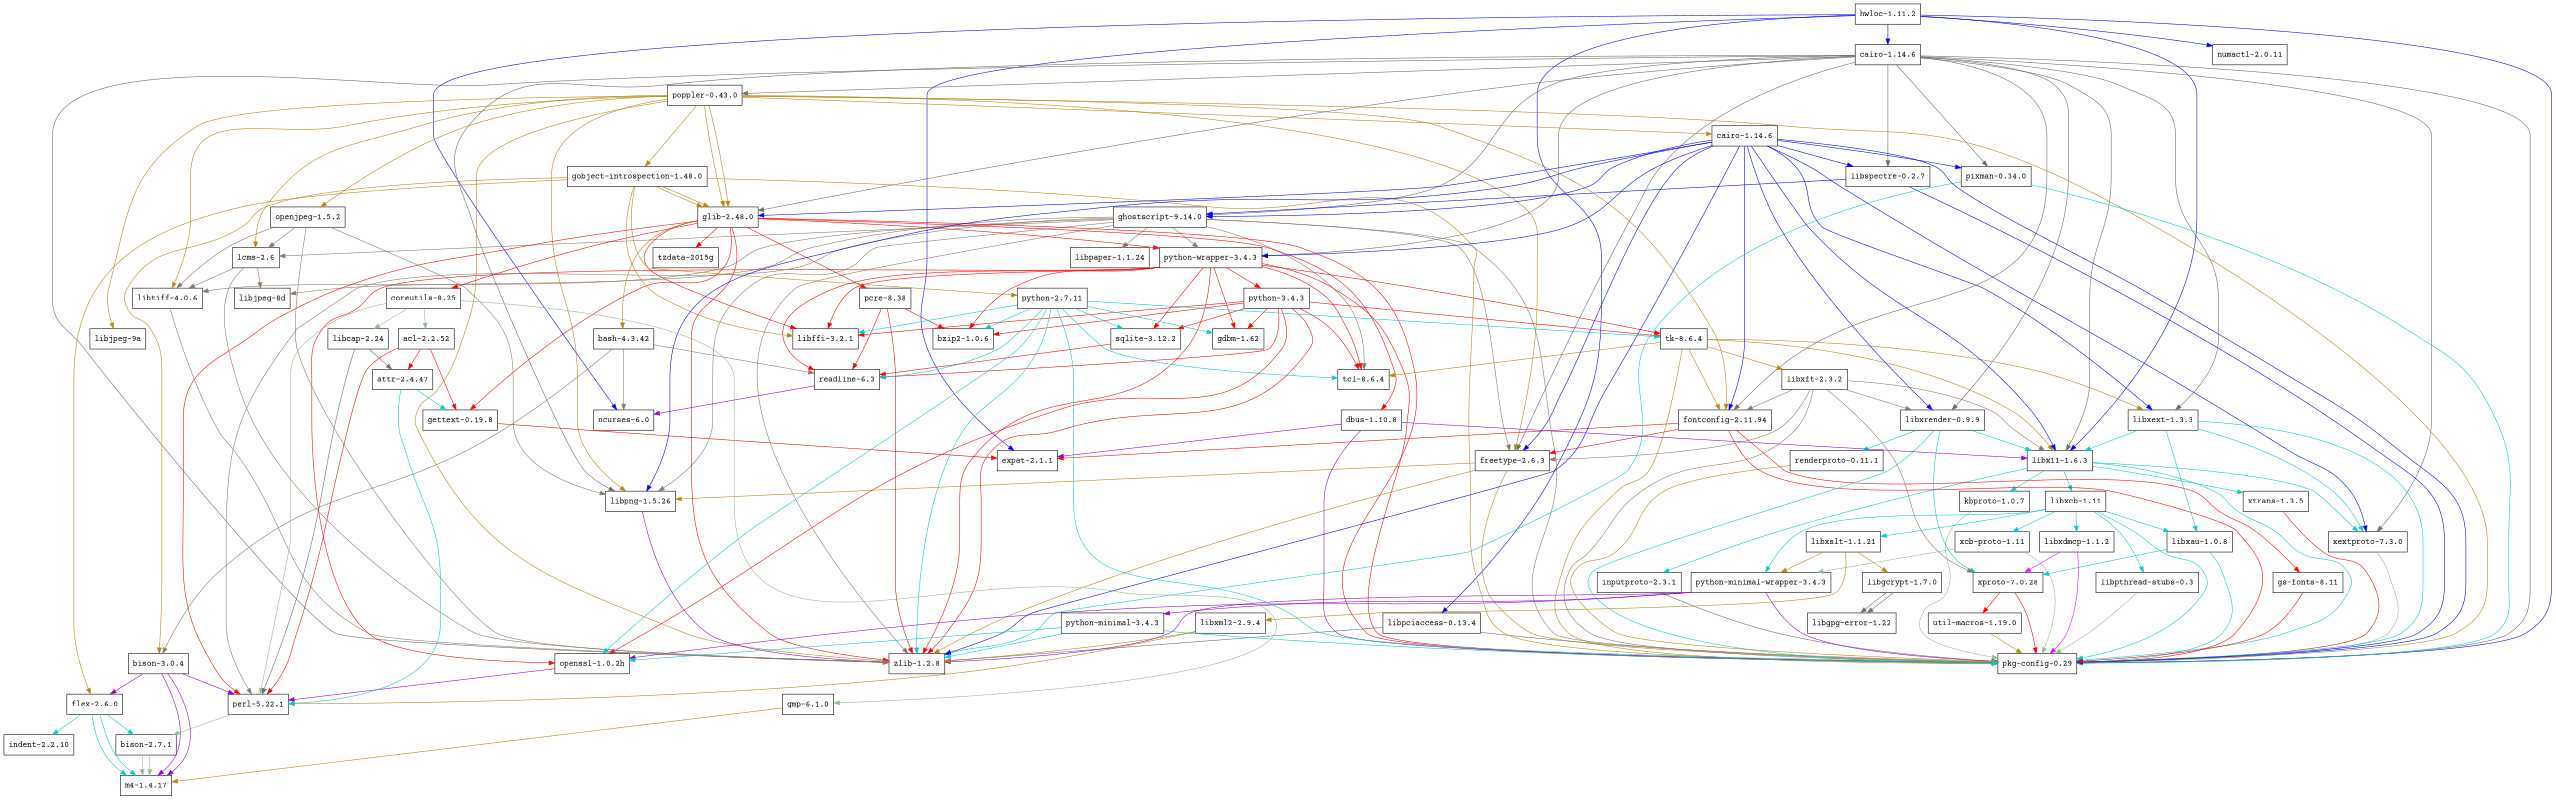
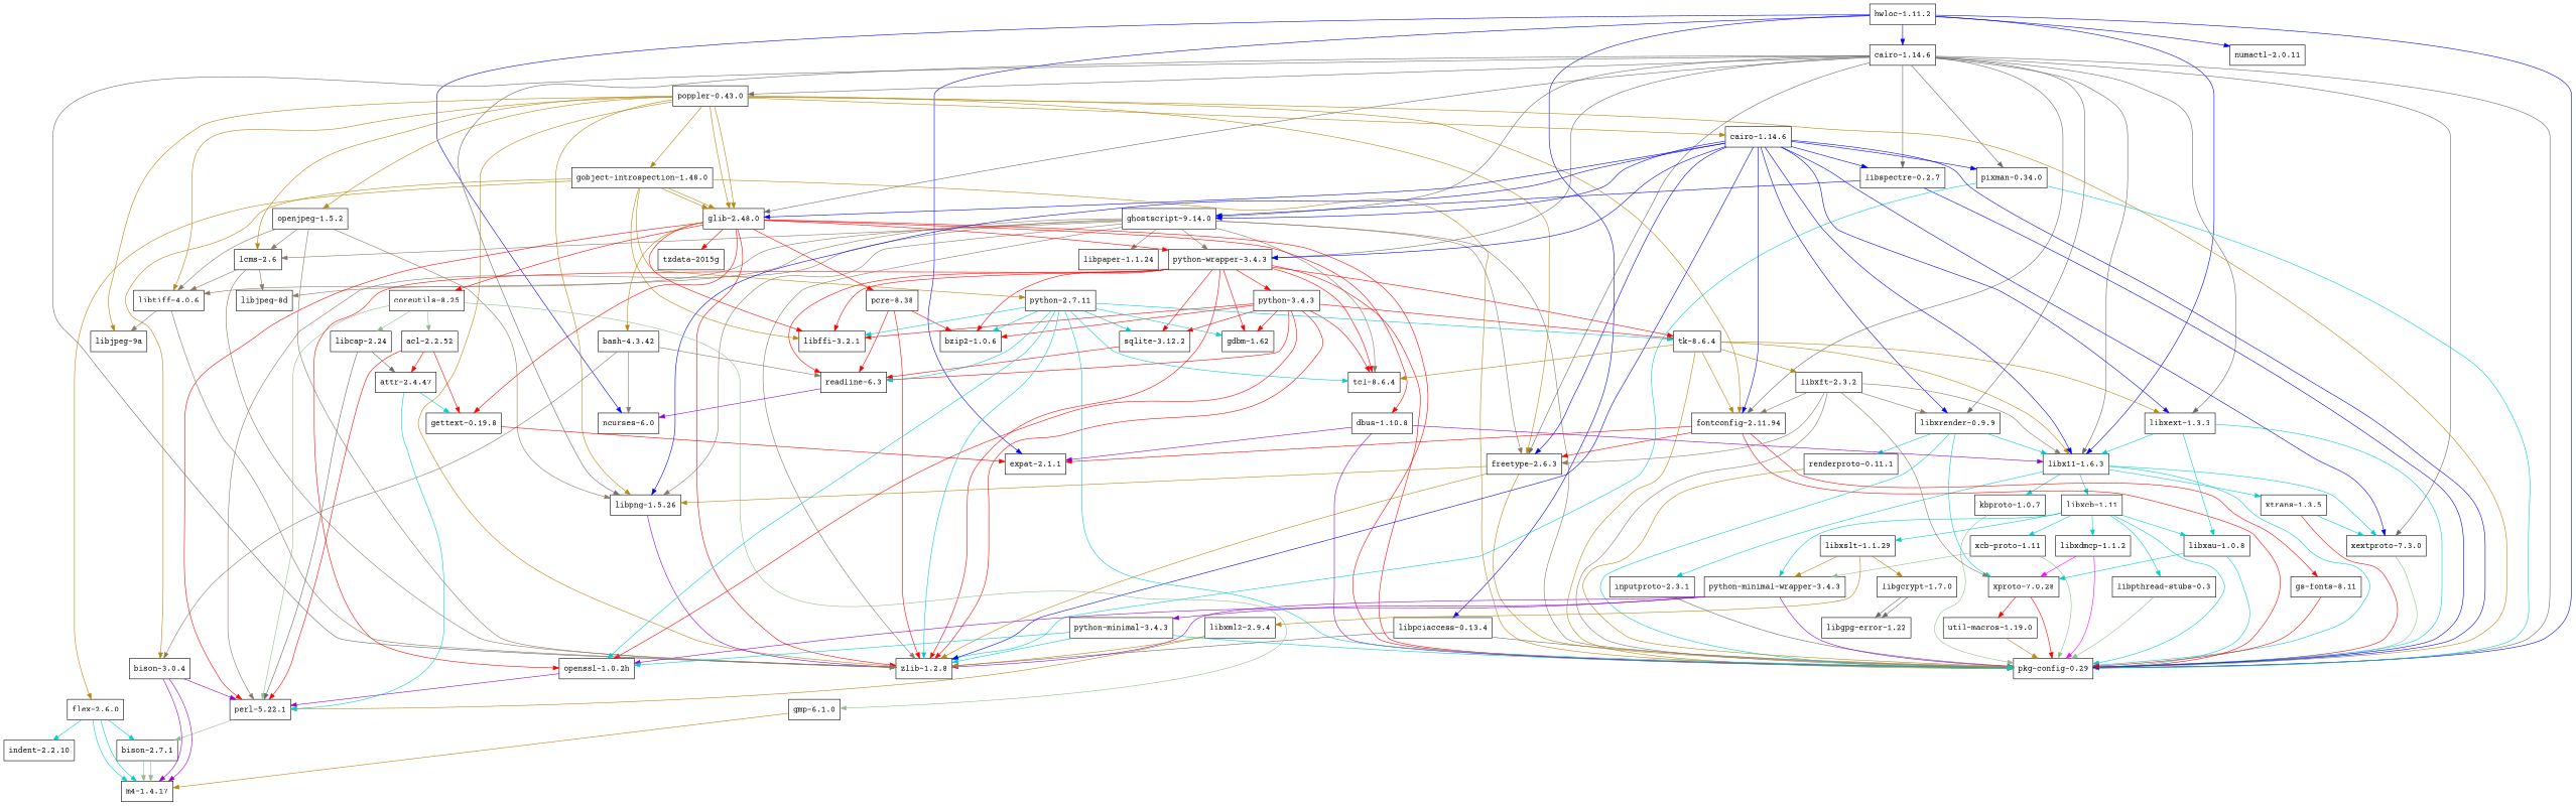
  digraph {
    fontname="Courier Prime"
    node [fontname="Courier Prime" shape=box]
    edge [color=red fontname="Courier Prime"]
    n1 [label="hwloc-1.11.2"]
    n2 [label="pkg-config-0.29"]
    n3 [label="libx11-1.6.3"]
    n4 [label="cairo-1.14.6"]
    n5 [label="ncurses-6.0"]
    n6 [label="expat-2.1.1"]
    n7 [label="numactl-2.0.11"]
    n8 [label="libpciaccess-0.13.4"]
    n9 [label="inputproto-2.3.1"]
    n10 [label="xextproto-7.3.0"]
    n11 [label="xtrans-1.3.5"]
    n12 [label="kbproto-1.0.7"]
    n13 [label="libxcb-1.11"]
    n14 [label="zlib-1.2.8"]
    n15 [label="python-wrapper-3.4.3"]
    n16 [label="ghostscript-9.14.0"]
    n17 [label="libspectre-0.2.7"]
    n18 [label="poppler-0.43.0"]
    n19 [label="fontconfig-2.11.94"]
    n20 [label="freetype-2.6.3"]
    n21 [label="glib-2.48.0"]
    n22 [label="libpng-1.5.26"]
    n23 [label="libxext-1.3.3"]
    n24 [label="libxrender-0.9.9"]
    n25 [label="pixman-0.34.0"]
    n26 [label="python-minimal-wrapper-3.4.3"]
    n27 [label="xcb-proto-1.11"]
-   n28 [label="libxslt-1.1.21"]
+   n28 [label="libxslt-1.1.29"]
    n29 [label="libpthread-stubs-0.3"]
    n30 [label="libxau-1.0.8"]
    n31 [label="libxdmcp-1.1.2"]
    n32 [label="openssl-1.0.2h"]
    n33 [label="bzip2-1.0.6"]
    n34 [label="gdbm-1.62"]
    n35 [label="libffi-3.2.1"]
    n36 [label="sqlite-3.12.2"]
    n37 [label="readline-6.3"]
    n38 [label="tcl-8.6.4"]
    n39 [label="tk-8.6.4"]
    n40 [label="python-3.4.3"]
    n41 [label="perl-5.22.1"]
    n42 [label="lcms-2.6"]
    n43 [label="libjpeg-8d"]
    n44 [label="libpaper-1.1.24"]
    n45 [label="libtiff-4.0.6"]
    n46 [label="libjpeg-9a"]
    n47 [label="gobject-introspection-1.48.0"]
    n48 [label="openjpeg-1.5.2"]
    n49 [label="cairo-1.14.6"]
    n50 [label="gs-fonts-8.11"]
    n51 [label="gettext-0.19.8"]
    n52 [label="dbus-1.10.8"]
    n53 [label="bash-4.3.42"]
    n54 [label="coreutils-8.25"]
    n55 [label="tzdata-2015g"]
    n56 [label="pcre-8.38"]
    n57 [label="xproto-7.0.28"]
    n58 [label="renderproto-0.11.1"]
    n59 [label="python-minimal-3.4.3"]
    n60 [label="libgcrypt-1.7.0"]
    n61 [label="libxml2-2.9.4"]
    n62 [label="libgpg-error-1.22"]
    n63 [label="util-macros-1.19.0"]
    n64 [label="bison-2.7.1"]
    n65 [label="libxft-2.3.2"]
    n66 [label="bison-3.0.4"]
    n67 [label="flex-2.6.0"]
    n68 [label="python-2.7.11"]
    n69 [label="acl-2.2.52"]
    n70 [label="gmp-6.1.0"]
    n71 [label="libcap-2.24"]
    n72 [label="m4-1.4.17"]
    n73 [label="indent-2.2.10"]
    n74 [label="attr-2.4.47"]
    n1 -> n2 [color=blue]
    n1 -> n3 [color=blue]
    n1 -> n4 [color=blue]
    n1 -> n5 [color=blue]
    n1 -> n6 [color=blue]
    n1 -> n7 [color=blue]
    n1 -> n8 [color=blue]
    n3 -> n2 [color=cyan3]
    n3 -> n9 [color=cyan3]
    n3 -> n10 [color=cyan3]
    n3 -> n11 [color=cyan3]
    n3 -> n12 [color=cyan3]
    n3 -> n13 [color=cyan3]
    n4 -> n2 [color=dimgrey]
    n4 -> n3 [color=dimgrey]
    n4 -> n10 [color=dimgrey]
    n4 -> n14 [color=dimgrey]
    n4 -> n15 [color=dimgrey]
    n4 -> n16 [color=dimgrey]
    n4 -> n17 [color=dimgrey]
    n4 -> n18 [color=dimgrey]
    n4 -> n19 [color=dimgrey]
    n4 -> n20 [color=dimgrey]
    n4 -> n21 [color=dimgrey]
    n4 -> n22 [color=dimgrey]
    n4 -> n23 [color=dimgrey]
    n4 -> n24 [color=dimgrey]
    n4 -> n25 [color=dimgrey]
    n8 -> n2 [color=dimgrey]
    n8 -> n14 [color=dimgrey]
    n9 -> n2 [color=dimgrey]
    n10 -> n2 [color=darkseagreen]
    n11 -> n2
    n12 -> n2 [color=darkseagreen]
    n13 -> n2 [color=cyan3]
    n13 -> n26 [color=cyan3]
    n13 -> n27 [color=cyan3]
    n13 -> n28 [color=cyan3]
    n13 -> n29 [color=cyan3]
    n13 -> n30 [color=cyan3]
    n13 -> n31 [color=cyan3]
    n15 -> n2
    n15 -> n14
    n15 -> n32
    n15 -> n33
    n15 -> n34
    n15 -> n35
    n15 -> n36
    n15 -> n37
    n15 -> n38
    n15 -> n39
    n15 -> n40
    n16 -> n2 [color=peachpuff4]
    n16 -> n14 [color=peachpuff4]
    n16 -> n15 [color=peachpuff4]
    n16 -> n20 [color=peachpuff4]
    n16 -> n22 [color=peachpuff4]
    n16 -> n38 [color=peachpuff4]
    n16 -> n41 [color=peachpuff4]
    n16 -> n42 [color=peachpuff4]
    n16 -> n43 [color=peachpuff4]
    n16 -> n44 [color=peachpuff4]
    n16 -> n45 [color=peachpuff4]
    n17 -> n2 [color=blue]
    n17 -> n16 [color=blue]
    n18 -> n2 [color=darkgoldenrod]
    n18 -> n14 [color=darkgoldenrod]
    n18 -> n19 [color=darkgoldenrod]
    n18 -> n20 [color=darkgoldenrod]
    n18 -> n21 [color=darkgoldenrod]
    n18 -> n21 [color=darkgoldenrod]
    n18 -> n22 [color=darkgoldenrod]
    n18 -> n42 [color=darkgoldenrod]
    n18 -> n45 [color=darkgoldenrod]
    n18 -> n46 [color=darkgoldenrod]
    n18 -> n47 [color=darkgoldenrod]
    n18 -> n48 [color=darkgoldenrod]
    n18 -> n49 [color=darkgoldenrod]
    n19 -> n2
    n19 -> n6
    n19 -> n20
    n19 -> n50
    n20 -> n2 [color=darkgoldenrod]
    n20 -> n14 [color=darkgoldenrod]
    n20 -> n22 [color=darkgoldenrod]
    n21 -> n2
    n21 -> n14
    n21 -> n15
    n21 -> n35
    n21 -> n41
    n21 -> n51
    n21 -> n52
    n21 -> n53 [color=darkgoldenrod]
    n21 -> n54
    n21 -> n55
    n21 -> n56
    n22 -> n14 [color=darkviolet]
    n23 -> n2 [color=cyan3]
    n23 -> n3 [color=cyan3]
-   n23 -> n10 [color=cyan3]
+   n11 -> n10 [color=cyan3]
    n23 -> n30 [color=cyan3]
    n24 -> n2 [color=cyan3]
    n24 -> n3 [color=cyan3]
    n24 -> n57 [color=cyan3]
    n24 -> n58 [color=cyan3]
    n25 -> n2 [color=cyan3]
    n25 -> n14 [color=cyan3]
    n26 -> n2 [color=darkviolet]
    n26 -> n14 [color=darkviolet]
    n26 -> n32 [color=darkviolet]
    n26 -> n59 [color=darkviolet]
    n27 -> n2 [color=darkseagreen]
    n27 -> n26 [color=darkseagreen]
    n28 -> n26 [color=darkgoldenrod]
    n28 -> n60 [color=darkgoldenrod]
    n28 -> n61 [color=darkgoldenrod]
    n29 -> n2 [color=darkseagreen]
    n30 -> n2 [color=cyan3]
    n30 -> n57 [color=cyan3]
    n31 -> n2 [color=magenta]
    n31 -> n57 [color=magenta]
    n32 -> n41 [color=darkviolet]
    n36 -> n37
    n37 -> n5 [color=darkviolet]
    n39 -> n2 [color=darkgoldenrod]
    n39 -> n3 [color=darkgoldenrod]
    n39 -> n19 [color=darkgoldenrod]
    n39 -> n23 [color=darkgoldenrod]
    n39 -> n38 [color=darkgoldenrod]
    n39 -> n65 [color=darkgoldenrod]
    n40 -> n14
    n40 -> n32
    n40 -> n33
    n40 -> n34
    n40 -> n35
    n40 -> n36
    n40 -> n37
    n40 -> n38
    n40 -> n39
    n41 -> n64 [color=darkseagreen]
    n42 -> n14 [color=peachpuff4]
    n42 -> n43 [color=peachpuff4]
    n42 -> n45 [color=peachpuff4]
    n45 -> n14 [color=peachpuff4]
+   n45 -> n46 [color=peachpuff4]
    n47 -> n2 [color=darkgoldenrod]
    n47 -> n21 [color=darkgoldenrod]
    n47 -> n21 [color=darkgoldenrod]
    n47 -> n35 [color=darkgoldenrod]
    n47 -> n66 [color=darkgoldenrod]
    n47 -> n67 [color=darkgoldenrod]
    n47 -> n68 [color=darkgoldenrod]
    n48 -> n14 [color=peachpuff4]
    n48 -> n22 [color=peachpuff4]
    n48 -> n42 [color=peachpuff4]
    n48 -> n45 [color=peachpuff4]
    n49 -> n2 [color=blue]
    n49 -> n3 [color=blue]
    n49 -> n10 [color=blue]
    n49 -> n14 [color=blue]
    n49 -> n15 [color=blue]
    n49 -> n16 [color=blue]
    n49 -> n17 [color=blue]
    n49 -> n19 [color=blue]
    n49 -> n20 [color=blue]
    n49 -> n21 [color=blue]
    n49 -> n22 [color=blue]
    n49 -> n23 [color=blue]
    n49 -> n24 [color=blue]
    n49 -> n25 [color=blue]
    n50 -> n2
    n51 -> n6
    n52 -> n2 [color=darkviolet]
    n52 -> n3 [color=darkviolet]
    n52 -> n6 [color=darkviolet]
    n53 -> n5 [color=peachpuff4]
    n53 -> n37 [color=peachpuff4]
    n53 -> n66 [color=peachpuff4]
    n54 -> n41 [color=darkseagreen]
    n54 -> n69 [color=darkseagreen]
    n54 -> n70 [color=darkseagreen]
    n54 -> n71 [color=darkseagreen]
    n56 -> n14
    n56 -> n33
    n56 -> n37
    n57 -> n2
    n57 -> n63
    n58 -> n2 [color=darkgoldenrod]
    n59 -> n2 [color=cyan3]
    n59 -> n14 [color=cyan3]
    n59 -> n32 [color=cyan3]
    n60 -> n62 [color=dimgrey]
    n60 -> n62 [color=dimgrey]
    n61 -> n14 [color=darkgoldenrod]
    n61 -> n41 [color=darkgoldenrod]
    n63 -> n2 [color=darkgoldenrod]
    n64 -> n72 [color=darkseagreen]
    n64 -> n72 [color=darkseagreen]
    n65 -> n2 [color=peachpuff4]
    n65 -> n3 [color=peachpuff4]
    n65 -> n19 [color=peachpuff4]
    n65 -> n20 [color=peachpuff4]
    n65 -> n24 [color=peachpuff4]
    n65 -> n57 [color=peachpuff4]
    n66 -> n41 [color=darkviolet]
-   n66 -> n67 [color=darkviolet]
    n66 -> n72 [color=darkviolet]
    n66 -> n72 [color=darkviolet]
    n67 -> n64 [color=cyan3]
    n67 -> n72 [color=cyan3]
    n67 -> n72 [color=cyan3]
    n67 -> n73 [color=cyan3]
    n68 -> n2 [color=cyan3]
    n68 -> n14 [color=cyan3]
    n68 -> n32 [color=cyan3]
    n68 -> n33 [color=cyan3]
    n68 -> n34 [color=cyan3]
    n68 -> n35 [color=cyan3]
    n68 -> n36 [color=cyan3]
    n68 -> n37 [color=cyan3]
    n68 -> n38 [color=cyan3]
    n68 -> n39 [color=cyan3]
    n69 -> n41
    n69 -> n51
    n69 -> n74
    n70 -> n72 [color=darkgoldenrod]
    n71 -> n41 [color=dimgrey]
    n71 -> n74 [color=dimgrey]
    n74 -> n41 [color=cyan3]
    n74 -> n51 [color=cyan3]
  }
